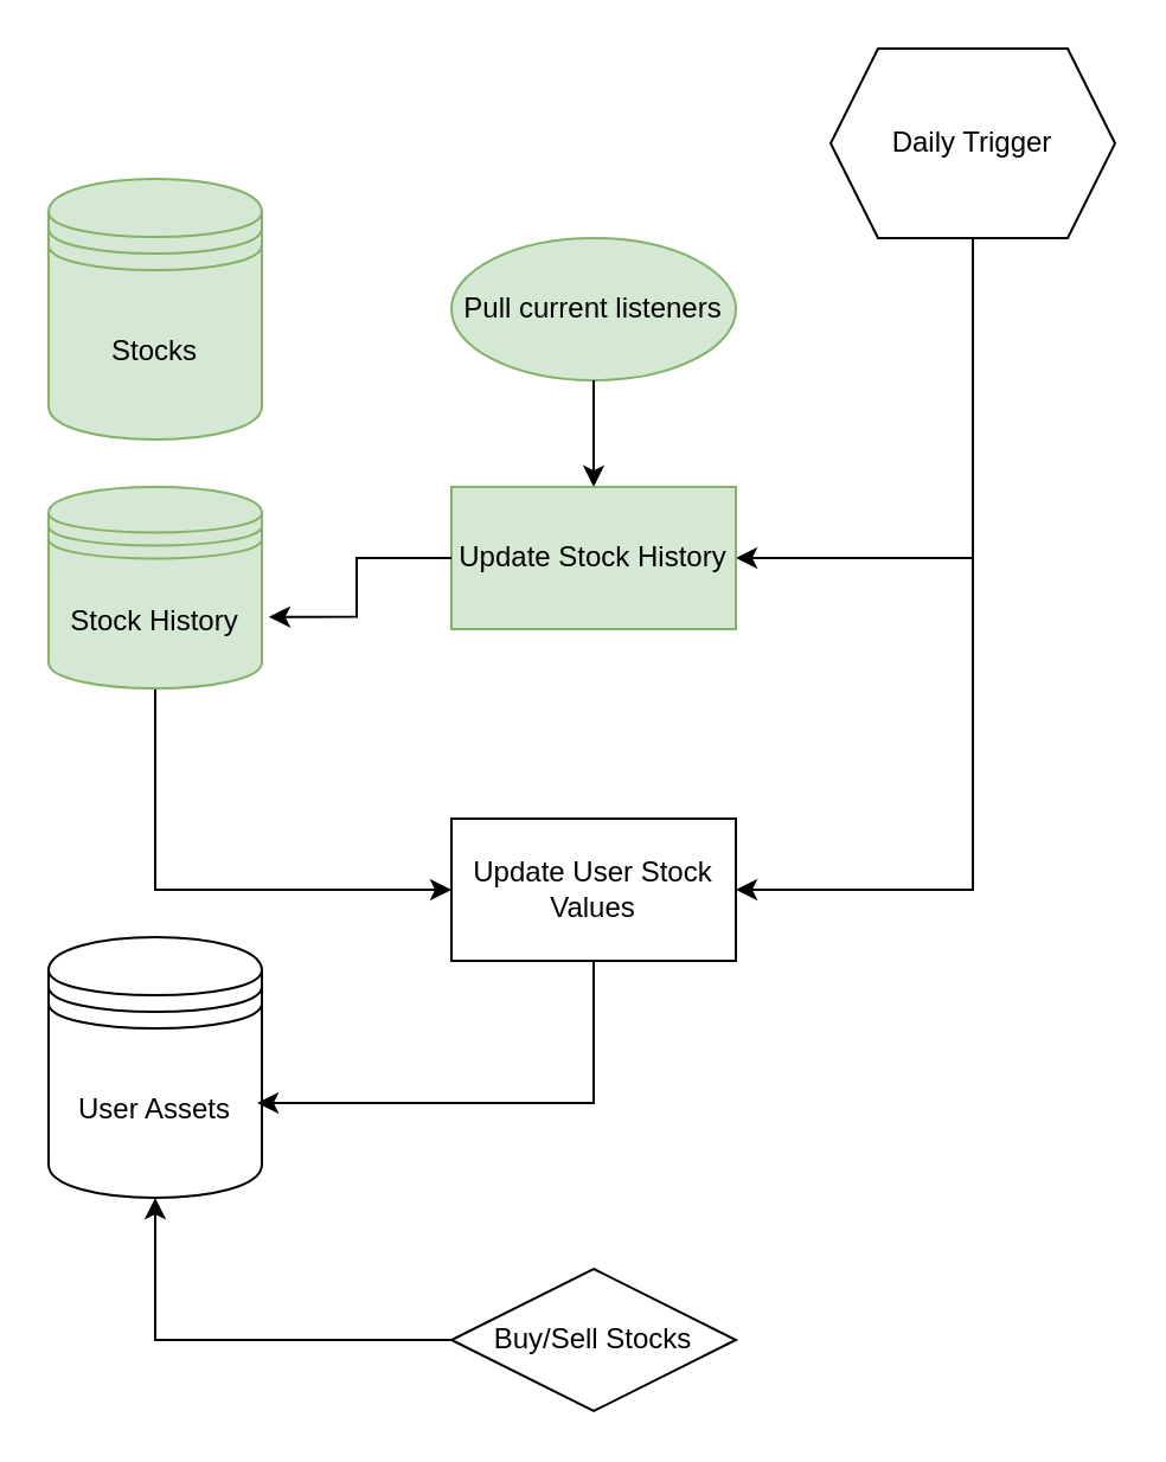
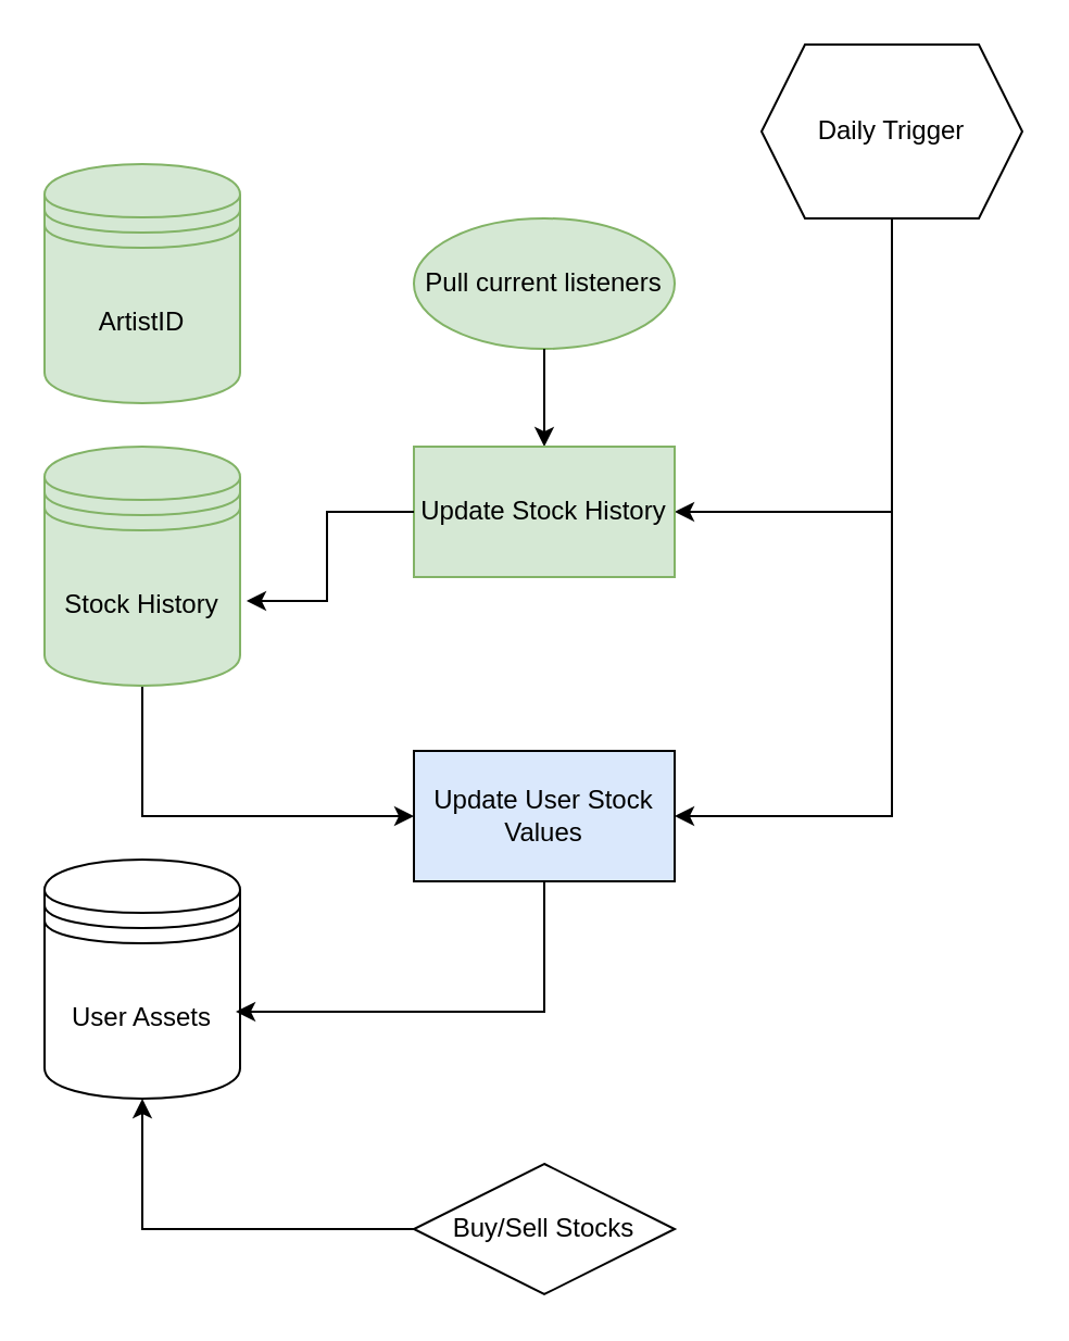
  <mxCell id="0" />
  <mxCell id="1" parent="0" />
- <mxCell id="2" value="Stocks" style="shape=datastore;whiteSpace=wrap;html=1;fillColor=#d5e8d4;strokeColor=#82b366;" parent="1" vertex="1"><mxGeometry x="20" y="75" width="90" height="110" as="geometry" /></mxCell>
+ <mxCell id="2" value="ArtistID" style="shape=datastore;whiteSpace=wrap;html=1;fillColor=#d5e8d4;strokeColor=#82b366;" parent="1" vertex="1"><mxGeometry x="20" y="75" width="90" height="110" as="geometry" /></mxCell>
  <mxCell id="3" value="&lt;div&gt;User Assets&lt;/div&gt;" style="shape=datastore;whiteSpace=wrap;html=1;" parent="1" vertex="1"><mxGeometry x="20" y="395" width="90" height="110" as="geometry" /></mxCell>
  <mxCell id="4" style="edgeStyle=orthogonalEdgeStyle;rounded=0;orthogonalLoop=1;jettySize=auto;html=1;entryX=0;entryY=0.5;entryDx=0;entryDy=0;" parent="1" source="5" target="8" edge="1"><mxGeometry relative="1" as="geometry"><Array as="points"><mxPoint x="65" y="375" /></Array></mxGeometry></mxCell>
- <mxCell id="5" value="Stock History" style="shape=datastore;whiteSpace=wrap;html=1;fillColor=#d5e8d4;strokeColor=#82b366;" parent="1" vertex="1"><mxGeometry x="20" y="205" width="90" height="85" as="geometry" /></mxCell>
+ <mxCell id="5" value="Stock History" style="shape=datastore;whiteSpace=wrap;html=1;fillColor=#d5e8d4;strokeColor=#82b366;" parent="1" vertex="1"><mxGeometry x="20" y="205" width="90" height="110" as="geometry" /></mxCell>
  <mxCell id="6" value="&lt;div&gt;Pull current listeners&lt;/div&gt;" style="ellipse;whiteSpace=wrap;html=1;fillColor=#d5e8d4;strokeColor=#82b366;" parent="1" vertex="1"><mxGeometry x="190" y="100" width="120" height="60" as="geometry" /></mxCell>
  <mxCell id="7" style="edgeStyle=orthogonalEdgeStyle;rounded=0;orthogonalLoop=1;jettySize=auto;html=1;entryX=0.5;entryY=0;entryDx=0;entryDy=0;" parent="1" source="6" target="15" edge="1"><mxGeometry relative="1" as="geometry"><Array as="points" /></mxGeometry></mxCell>
- <mxCell id="8" value="&lt;div&gt;Update User Stock Values&lt;br&gt;&lt;/div&gt;" style="rounded=0;whiteSpace=wrap;html=1;" parent="1" vertex="1"><mxGeometry x="190" y="345" width="120" height="60" as="geometry" /></mxCell>
+ <mxCell id="8" value="&lt;div&gt;Update User Stock Values&lt;br&gt;&lt;/div&gt;" style="rounded=0;whiteSpace=wrap;html=1;fillColor=#dae8fc;" parent="1" vertex="1"><mxGeometry x="190" y="345" width="120" height="60" as="geometry" /></mxCell>
  <mxCell id="9" style="edgeStyle=orthogonalEdgeStyle;rounded=0;orthogonalLoop=1;jettySize=auto;html=1;entryX=0.978;entryY=0.636;entryDx=0;entryDy=0;entryPerimeter=0;" parent="1" source="8" target="3" edge="1"><mxGeometry relative="1" as="geometry"><Array as="points"><mxPoint x="250" y="465" /></Array></mxGeometry></mxCell>
  <mxCell id="10" style="edgeStyle=orthogonalEdgeStyle;rounded=0;orthogonalLoop=1;jettySize=auto;html=1;entryX=0.5;entryY=1;entryDx=0;entryDy=0;" parent="1" source="11" target="3" edge="1"><mxGeometry relative="1" as="geometry" /></mxCell>
  <mxCell id="11" value="&lt;div&gt;Buy/Sell Stocks&lt;/div&gt;" style="rhombus;whiteSpace=wrap;html=1;" parent="1" vertex="1"><mxGeometry x="190" y="535" width="120" height="60" as="geometry" /></mxCell>
  <mxCell id="12" style="edgeStyle=orthogonalEdgeStyle;rounded=0;orthogonalLoop=1;jettySize=auto;html=1;entryX=1;entryY=0.5;entryDx=0;entryDy=0;" parent="1" source="13" target="15" edge="1"><mxGeometry relative="1" as="geometry"><Array as="points"><mxPoint x="410" y="235" /></Array></mxGeometry></mxCell>
  <mxCell id="13" value="Daily Trigger" style="shape=hexagon;perimeter=hexagonPerimeter2;whiteSpace=wrap;html=1;fixedSize=1;" parent="1" vertex="1"><mxGeometry x="350" y="20" width="120" height="80" as="geometry" /></mxCell>
  <mxCell id="14" value="" style="endArrow=classic;html=1;rounded=0;exitX=0.5;exitY=1;exitDx=0;exitDy=0;entryX=1;entryY=0.5;entryDx=0;entryDy=0;" parent="1" source="13" target="8" edge="1"><mxGeometry width="50" height="50" relative="1" as="geometry"><mxPoint x="270" y="365" as="sourcePoint" /><mxPoint x="390" y="375" as="targetPoint" /><Array as="points"><mxPoint x="410" y="375" /></Array></mxGeometry></mxCell>
  <mxCell id="15" value="&lt;div&gt;Update Stock History&lt;/div&gt;" style="rounded=0;whiteSpace=wrap;html=1;fillColor=#d5e8d4;strokeColor=#82b366;" vertex="1" parent="1"><mxGeometry x="190" y="205" width="120" height="60" as="geometry" /></mxCell>
  <mxCell id="16" style="edgeStyle=orthogonalEdgeStyle;rounded=0;orthogonalLoop=1;jettySize=auto;html=1;entryX=1.033;entryY=0.645;entryDx=0;entryDy=0;entryPerimeter=0;" edge="1" parent="1" source="15" target="5"><mxGeometry relative="1" as="geometry" /></mxCell>
